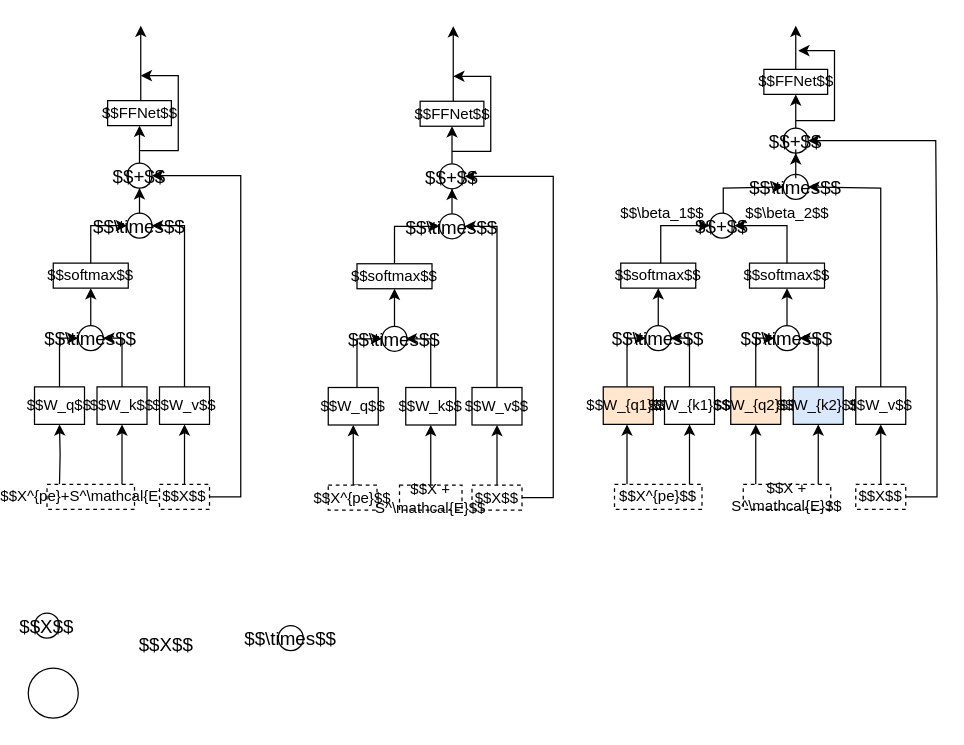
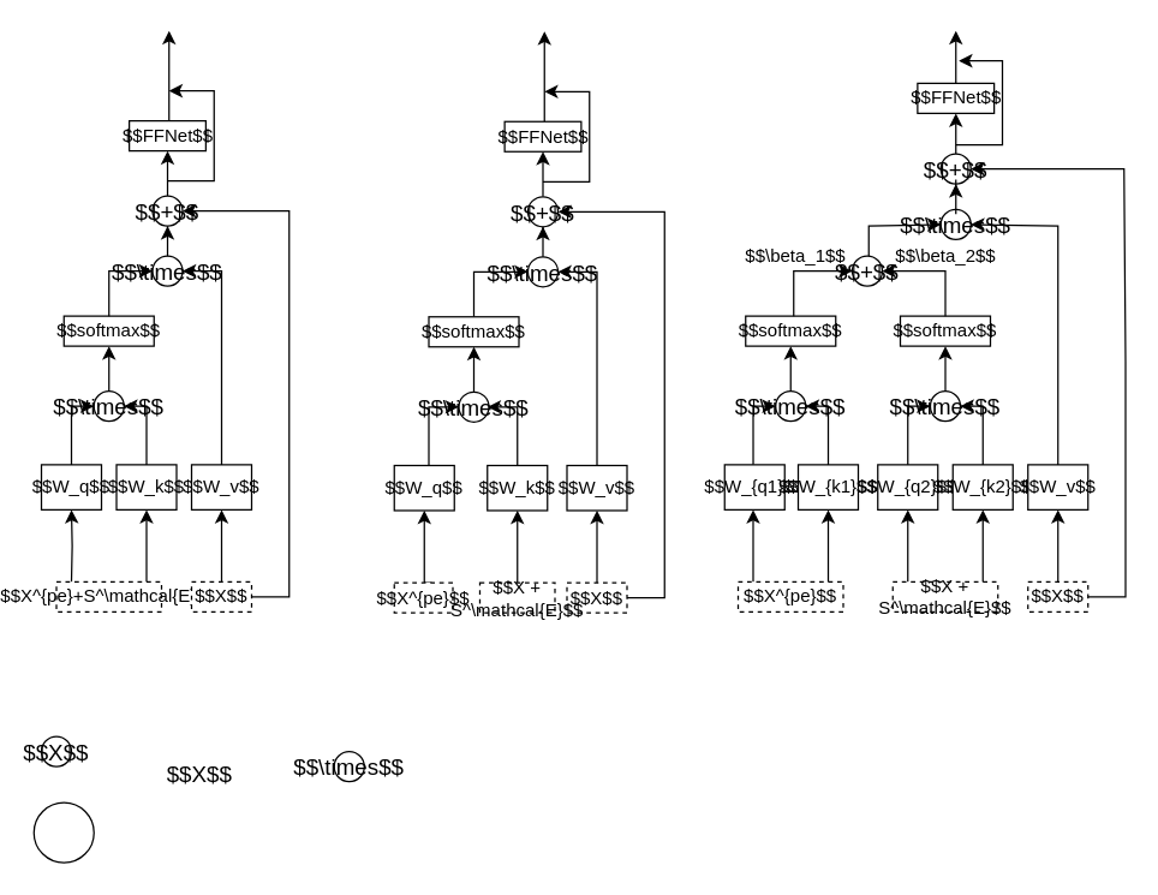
  <mxCell id="0" />
  <mxCell id="1" parent="0" />
  <mxCell id="2" value="&lt;font style=&quot;font-size: 15px;&quot;&gt;$$\times$$&lt;/font&gt;" style="ellipse;whiteSpace=wrap;html=1;aspect=fixed;" vertex="1" parent="1"><mxGeometry x="220" y="500" width="20" height="20" as="geometry" /></mxCell>
  <mxCell id="3" value="" style="ellipse;whiteSpace=wrap;html=1;aspect=fixed;" vertex="1" parent="1"><mxGeometry x="20" y="534" width="40" height="40" as="geometry" /></mxCell>
  <mxCell id="4" value="&lt;font style=&quot;font-size: 15px;&quot;&gt;$$X$$&lt;/font&gt;" style="text;html=1;align=center;verticalAlign=middle;resizable=0;points=[];autosize=1;strokeColor=none;fillColor=none;" vertex="1" parent="1"><mxGeometry x="95" y="500" width="70" height="30" as="geometry" /></mxCell>
  <mxCell id="5" value="&lt;font style=&quot;font-size: 15px;&quot;&gt;$$X$$&lt;/font&gt;" style="ellipse;whiteSpace=wrap;html=1;aspect=fixed;" vertex="1" parent="1"><mxGeometry x="25" y="490" width="20" height="20" as="geometry" /></mxCell>
  <mxCell id="6" value="" style="group" vertex="1" connectable="0" parent="1"><mxGeometry x="25" y="20" width="722" height="387.5" as="geometry" /></mxCell>
  <mxCell id="7" style="edgeStyle=orthogonalEdgeStyle;rounded=0;orthogonalLoop=1;jettySize=auto;html=1;" edge="1" parent="6"><mxGeometry relative="1" as="geometry"><mxPoint x="70" y="319" as="targetPoint" /><mxPoint x="70" y="369" as="sourcePoint" /></mxGeometry></mxCell>
  <mxCell id="8" style="edgeStyle=orthogonalEdgeStyle;rounded=0;orthogonalLoop=1;jettySize=auto;html=1;" edge="1" parent="6" target="9"><mxGeometry relative="1" as="geometry"><mxPoint x="20" y="367" as="sourcePoint" /></mxGeometry></mxCell>
  <mxCell id="9" value="$$W_q$$" style="rounded=0;whiteSpace=wrap;html=1;" vertex="1" parent="6"><mxGeometry y="289" width="40" height="30" as="geometry" /></mxCell>
  <mxCell id="10" value="$$W_k$$" style="rounded=0;whiteSpace=wrap;html=1;" vertex="1" parent="6"><mxGeometry x="50" y="289" width="40" height="30" as="geometry" /></mxCell>
  <mxCell id="11" value="$$W_v$$" style="rounded=0;whiteSpace=wrap;html=1;" vertex="1" parent="6"><mxGeometry x="100" y="289" width="40" height="30" as="geometry" /></mxCell>
  <mxCell id="12" style="edgeStyle=orthogonalEdgeStyle;rounded=0;orthogonalLoop=1;jettySize=auto;html=1;" edge="1" parent="6" source="13"><mxGeometry relative="1" as="geometry"><mxPoint x="45" y="210" as="targetPoint" /></mxGeometry></mxCell>
  <mxCell id="13" value="&lt;font style=&quot;font-size: 15px;&quot;&gt;$$\times$$&lt;/font&gt;" style="ellipse;whiteSpace=wrap;html=1;aspect=fixed;" vertex="1" parent="6"><mxGeometry x="35" y="240" width="20" height="20" as="geometry" /></mxCell>
  <mxCell id="14" style="edgeStyle=orthogonalEdgeStyle;rounded=0;orthogonalLoop=1;jettySize=auto;html=1;entryX=0;entryY=0.5;entryDx=0;entryDy=0;" edge="1" parent="6" source="9" target="13"><mxGeometry relative="1" as="geometry"><Array as="points"><mxPoint x="20" y="250" /></Array></mxGeometry></mxCell>
  <mxCell id="15" style="edgeStyle=orthogonalEdgeStyle;rounded=0;orthogonalLoop=1;jettySize=auto;html=1;entryX=1;entryY=0.5;entryDx=0;entryDy=0;" edge="1" parent="6" source="10" target="13"><mxGeometry relative="1" as="geometry"><Array as="points"><mxPoint x="70" y="250" /></Array></mxGeometry></mxCell>
  <mxCell id="16" value="$$softmax$$" style="rounded=0;whiteSpace=wrap;html=1;" vertex="1" parent="6"><mxGeometry x="15" y="190" width="60" height="20" as="geometry" /></mxCell>
  <mxCell id="17" value="&lt;font style=&quot;font-size: 15px;&quot;&gt;$$\times$$&lt;/font&gt;" style="ellipse;whiteSpace=wrap;html=1;aspect=fixed;" vertex="1" parent="6"><mxGeometry x="74" y="150" width="20" height="20" as="geometry" /></mxCell>
  <mxCell id="18" style="edgeStyle=orthogonalEdgeStyle;rounded=0;orthogonalLoop=1;jettySize=auto;html=1;entryX=1;entryY=0.5;entryDx=0;entryDy=0;" edge="1" parent="6" source="11" target="17"><mxGeometry relative="1" as="geometry"><Array as="points"><mxPoint x="120" y="160" /></Array></mxGeometry></mxCell>
  <mxCell id="19" style="edgeStyle=orthogonalEdgeStyle;rounded=0;orthogonalLoop=1;jettySize=auto;html=1;entryX=0;entryY=0.5;entryDx=0;entryDy=0;" edge="1" parent="6" source="16" target="17"><mxGeometry relative="1" as="geometry"><Array as="points"><mxPoint x="45" y="160" /></Array></mxGeometry></mxCell>
  <mxCell id="20" style="edgeStyle=orthogonalEdgeStyle;rounded=0;orthogonalLoop=1;jettySize=auto;html=1;" edge="1" parent="6" source="21"><mxGeometry relative="1" as="geometry"><mxPoint x="85" as="targetPoint" /><Array as="points"><mxPoint x="85" /><mxPoint x="85" /></Array></mxGeometry></mxCell>
  <mxCell id="21" value="$$FFNet$$" style="rounded=0;whiteSpace=wrap;html=1;" vertex="1" parent="6"><mxGeometry x="58.5" y="60" width="51" height="20" as="geometry" /></mxCell>
  <mxCell id="22" value="$$X^{pe}+S^\mathcal{E}$$" style="rounded=0;whiteSpace=wrap;html=1;dashed=1;" vertex="1" parent="6"><mxGeometry x="10" y="367" width="70" height="20" as="geometry" /></mxCell>
  <mxCell id="23" style="edgeStyle=orthogonalEdgeStyle;rounded=0;orthogonalLoop=1;jettySize=auto;html=1;entryX=0.5;entryY=1;entryDx=0;entryDy=0;" edge="1" parent="6" source="24" target="11"><mxGeometry relative="1" as="geometry" /></mxCell>
  <mxCell id="24" value="$$X$$" style="rounded=0;whiteSpace=wrap;html=1;dashed=1;" vertex="1" parent="6"><mxGeometry x="100" y="367" width="40" height="20" as="geometry" /></mxCell>
  <mxCell id="25" style="edgeStyle=orthogonalEdgeStyle;rounded=0;orthogonalLoop=1;jettySize=auto;html=1;entryX=0.5;entryY=1;entryDx=0;entryDy=0;" edge="1" parent="6" source="26" target="21"><mxGeometry relative="1" as="geometry" /></mxCell>
  <mxCell id="26" value="&lt;font style=&quot;font-size: 15px;&quot;&gt;$$+$$&lt;/font&gt;" style="ellipse;whiteSpace=wrap;html=1;aspect=fixed;" vertex="1" parent="6"><mxGeometry x="74" y="110" width="20" height="20" as="geometry" /></mxCell>
  <mxCell id="27" style="edgeStyle=orthogonalEdgeStyle;rounded=0;orthogonalLoop=1;jettySize=auto;html=1;entryX=0.5;entryY=1;entryDx=0;entryDy=0;" edge="1" parent="6" source="17" target="26"><mxGeometry relative="1" as="geometry" /></mxCell>
  <mxCell id="28" value="" style="endArrow=classic;html=1;rounded=0;exitX=1;exitY=0.5;exitDx=0;exitDy=0;entryX=1;entryY=0.5;entryDx=0;entryDy=0;" edge="1" parent="6" source="24" target="26"><mxGeometry width="50" height="50" relative="1" as="geometry"><mxPoint x="-25" y="408" as="sourcePoint" /><mxPoint x="105" y="120" as="targetPoint" /><Array as="points"><mxPoint x="165" y="377" /><mxPoint x="165" y="220" /><mxPoint x="165" y="120" /></Array></mxGeometry></mxCell>
  <mxCell id="29" value="" style="endArrow=classic;html=1;rounded=0;" edge="1" parent="6"><mxGeometry width="50" height="50" relative="1" as="geometry"><mxPoint x="84" y="100" as="sourcePoint" /><mxPoint x="85" y="40" as="targetPoint" /><Array as="points"><mxPoint x="115" y="100" /><mxPoint x="115" y="40" /></Array></mxGeometry></mxCell>
  <mxCell id="30" value="" style="group" vertex="1" connectable="0" parent="6"><mxGeometry x="455" width="267" height="387" as="geometry" /></mxCell>
  <mxCell id="31" style="edgeStyle=orthogonalEdgeStyle;rounded=0;orthogonalLoop=1;jettySize=auto;html=1;" edge="1" parent="30"><mxGeometry relative="1" as="geometry"><mxPoint x="172" y="319" as="targetPoint" /><mxPoint x="172" y="369" as="sourcePoint" /></mxGeometry></mxCell>
  <mxCell id="32" style="edgeStyle=orthogonalEdgeStyle;rounded=0;orthogonalLoop=1;jettySize=auto;html=1;" edge="1" parent="30"><mxGeometry relative="1" as="geometry"><mxPoint x="122" y="367" as="sourcePoint" /><mxPoint x="122" y="319" as="targetPoint" /></mxGeometry></mxCell>
  <mxCell id="33" style="edgeStyle=orthogonalEdgeStyle;rounded=0;orthogonalLoop=1;jettySize=auto;html=1;entryX=0;entryY=0.5;entryDx=0;entryDy=0;" edge="1" target="38" parent="30"><mxGeometry relative="1" as="geometry"><mxPoint x="122" y="289" as="sourcePoint" /><Array as="points"><mxPoint x="122" y="250" /></Array></mxGeometry></mxCell>
- <mxCell id="34" value="$$W_{q2}$$" style="rounded=0;whiteSpace=wrap;html=1;fillColor=#ffe6cc;" vertex="1" parent="30"><mxGeometry x="102" y="289" width="40" height="30" as="geometry" /></mxCell>
- <mxCell id="35" value="$$W_{k2}$$" style="rounded=0;whiteSpace=wrap;html=1;fillColor=#dae8fc;" vertex="1" parent="30"><mxGeometry x="152" y="289" width="40" height="30" as="geometry" /></mxCell>
+ <mxCell id="34" value="$$W_{q2}$$" style="rounded=0;whiteSpace=wrap;html=1;" vertex="1" parent="30"><mxGeometry x="102" y="289" width="40" height="30" as="geometry" /></mxCell>
+ <mxCell id="35" value="$$W_{k2}$$" style="rounded=0;whiteSpace=wrap;html=1;" vertex="1" parent="30"><mxGeometry x="152" y="289" width="40" height="30" as="geometry" /></mxCell>
  <mxCell id="36" value="$$W_v$$" style="rounded=0;whiteSpace=wrap;html=1;" vertex="1" parent="30"><mxGeometry x="202" y="289" width="40" height="30" as="geometry" /></mxCell>
  <mxCell id="37" style="edgeStyle=orthogonalEdgeStyle;rounded=0;orthogonalLoop=1;jettySize=auto;html=1;" edge="1" source="38" parent="30"><mxGeometry relative="1" as="geometry"><mxPoint x="147" y="210" as="targetPoint" /></mxGeometry></mxCell>
  <mxCell id="38" value="&lt;font style=&quot;font-size: 15px;&quot;&gt;$$\times$$&lt;/font&gt;" style="ellipse;whiteSpace=wrap;html=1;aspect=fixed;" vertex="1" parent="30"><mxGeometry x="137" y="240" width="20" height="20" as="geometry" /></mxCell>
  <mxCell id="39" style="edgeStyle=orthogonalEdgeStyle;rounded=0;orthogonalLoop=1;jettySize=auto;html=1;entryX=1;entryY=0.5;entryDx=0;entryDy=0;" edge="1" source="35" target="38" parent="30"><mxGeometry relative="1" as="geometry"><Array as="points"><mxPoint x="172" y="250" /></Array></mxGeometry></mxCell>
  <mxCell id="40" value="$$softmax$$" style="rounded=0;whiteSpace=wrap;html=1;" vertex="1" parent="30"><mxGeometry x="117" y="190" width="60" height="20" as="geometry" /></mxCell>
  <mxCell id="41" value="&lt;font style=&quot;font-size: 15px;&quot;&gt;$$\times$$&lt;/font&gt;" style="ellipse;whiteSpace=wrap;html=1;aspect=fixed;" vertex="1" parent="30"><mxGeometry x="144" y="119" width="20" height="20" as="geometry" /></mxCell>
  <mxCell id="42" style="edgeStyle=orthogonalEdgeStyle;rounded=0;orthogonalLoop=1;jettySize=auto;html=1;entryX=1;entryY=0.5;entryDx=0;entryDy=0;" edge="1" source="36" target="41" parent="30"><mxGeometry relative="1" as="geometry"><Array as="points"><mxPoint x="222" y="130" /><mxPoint x="164" y="130" /></Array></mxGeometry></mxCell>
  <mxCell id="43" style="edgeStyle=orthogonalEdgeStyle;rounded=0;orthogonalLoop=1;jettySize=auto;html=1;" edge="1" source="44" parent="30"><mxGeometry relative="1" as="geometry"><mxPoint x="154" as="targetPoint" /></mxGeometry></mxCell>
  <mxCell id="44" value="$$FFNet$$" style="rounded=0;whiteSpace=wrap;html=1;" vertex="1" parent="30"><mxGeometry x="128.5" y="35" width="51" height="20" as="geometry" /></mxCell>
  <mxCell id="45" value="$$X + S^\mathcal{E}$$" style="rounded=0;whiteSpace=wrap;html=1;dashed=1;" vertex="1" parent="30"><mxGeometry x="112" y="367" width="70" height="20" as="geometry" /></mxCell>
  <mxCell id="46" style="edgeStyle=orthogonalEdgeStyle;rounded=0;orthogonalLoop=1;jettySize=auto;html=1;entryX=0.5;entryY=1;entryDx=0;entryDy=0;" edge="1" source="47" target="36" parent="30"><mxGeometry relative="1" as="geometry" /></mxCell>
  <mxCell id="47" value="$$X$$" style="rounded=0;whiteSpace=wrap;html=1;dashed=1;" vertex="1" parent="30"><mxGeometry x="202" y="367" width="40" height="20" as="geometry" /></mxCell>
  <mxCell id="48" style="edgeStyle=orthogonalEdgeStyle;rounded=0;orthogonalLoop=1;jettySize=auto;html=1;entryX=0.5;entryY=1;entryDx=0;entryDy=0;" edge="1" source="49" target="44" parent="30"><mxGeometry relative="1" as="geometry" /></mxCell>
  <mxCell id="49" value="&lt;font style=&quot;font-size: 15px;&quot;&gt;$$+$$&lt;/font&gt;" style="ellipse;whiteSpace=wrap;html=1;aspect=fixed;" vertex="1" parent="30"><mxGeometry x="144" y="82" width="20" height="20" as="geometry" /></mxCell>
  <mxCell id="50" style="edgeStyle=orthogonalEdgeStyle;rounded=0;orthogonalLoop=1;jettySize=auto;html=1;entryX=0.5;entryY=1;entryDx=0;entryDy=0;" edge="1" source="41" target="49" parent="30"><mxGeometry relative="1" as="geometry" /></mxCell>
  <mxCell id="51" value="" style="endArrow=classic;html=1;rounded=0;exitX=1;exitY=0.5;exitDx=0;exitDy=0;entryX=1;entryY=0.5;entryDx=0;entryDy=0;" edge="1" source="47" target="49" parent="30"><mxGeometry width="50" height="50" relative="1" as="geometry"><mxPoint x="77" y="408" as="sourcePoint" /><mxPoint x="207" y="120" as="targetPoint" /><Array as="points"><mxPoint x="267" y="377" /><mxPoint x="267" y="220" /><mxPoint x="266" y="92" /></Array></mxGeometry></mxCell>
  <mxCell id="52" value="" style="endArrow=classic;html=1;rounded=0;" edge="1" parent="30"><mxGeometry width="50" height="50" relative="1" as="geometry"><mxPoint x="154" y="76" as="sourcePoint" /><mxPoint x="156" y="20" as="targetPoint" /><Array as="points"><mxPoint x="166" y="76" /><mxPoint x="185" y="76" /><mxPoint x="185" y="20" /></Array></mxGeometry></mxCell>
  <mxCell id="53" style="edgeStyle=orthogonalEdgeStyle;rounded=0;orthogonalLoop=1;jettySize=auto;html=1;" edge="1" parent="30"><mxGeometry relative="1" as="geometry"><mxPoint x="69" y="319" as="targetPoint" /><mxPoint x="69" y="369" as="sourcePoint" /></mxGeometry></mxCell>
  <mxCell id="54" style="edgeStyle=orthogonalEdgeStyle;rounded=0;orthogonalLoop=1;jettySize=auto;html=1;" edge="1" parent="30"><mxGeometry relative="1" as="geometry"><mxPoint x="19" y="367" as="sourcePoint" /><mxPoint x="19" y="319" as="targetPoint" /></mxGeometry></mxCell>
  <mxCell id="55" style="edgeStyle=orthogonalEdgeStyle;rounded=0;orthogonalLoop=1;jettySize=auto;html=1;entryX=0;entryY=0.5;entryDx=0;entryDy=0;" edge="1" parent="30" target="59"><mxGeometry relative="1" as="geometry"><Array as="points"><mxPoint x="19" y="250" /></Array><mxPoint x="19.029" y="289" as="sourcePoint" /></mxGeometry></mxCell>
- <mxCell id="56" value="$$W_{q1}$$" style="rounded=0;whiteSpace=wrap;html=1;fillColor=#ffe6cc;" vertex="1" parent="30"><mxGeometry y="289" width="40" height="30" as="geometry" /></mxCell>
+ <mxCell id="56" value="$$W_{q1}$$" style="rounded=0;whiteSpace=wrap;html=1;" vertex="1" parent="30"><mxGeometry y="289" width="40" height="30" as="geometry" /></mxCell>
  <mxCell id="57" value="$$W_{k1}$$" style="rounded=0;whiteSpace=wrap;html=1;" vertex="1" parent="30"><mxGeometry x="49" y="289" width="40" height="30" as="geometry" /></mxCell>
  <mxCell id="58" style="edgeStyle=orthogonalEdgeStyle;rounded=0;orthogonalLoop=1;jettySize=auto;html=1;" edge="1" parent="30" source="59"><mxGeometry relative="1" as="geometry"><mxPoint x="44" y="210" as="targetPoint" /></mxGeometry></mxCell>
  <mxCell id="59" value="&lt;font style=&quot;font-size: 15px;&quot;&gt;$$\times$$&lt;/font&gt;" style="ellipse;whiteSpace=wrap;html=1;aspect=fixed;" vertex="1" parent="30"><mxGeometry x="34" y="240" width="20" height="20" as="geometry" /></mxCell>
  <mxCell id="60" style="edgeStyle=orthogonalEdgeStyle;rounded=0;orthogonalLoop=1;jettySize=auto;html=1;entryX=1;entryY=0.5;entryDx=0;entryDy=0;" edge="1" parent="30" source="57" target="59"><mxGeometry relative="1" as="geometry"><Array as="points"><mxPoint x="69" y="250" /></Array></mxGeometry></mxCell>
  <mxCell id="61" value="$$softmax$$" style="rounded=0;whiteSpace=wrap;html=1;" vertex="1" parent="30"><mxGeometry x="14" y="190" width="60" height="20" as="geometry" /></mxCell>
  <mxCell id="62" value="$$X^{pe}$$" style="rounded=0;whiteSpace=wrap;html=1;dashed=1;" vertex="1" parent="30"><mxGeometry x="9" y="367" width="70" height="20" as="geometry" /></mxCell>
  <mxCell id="63" style="edgeStyle=orthogonalEdgeStyle;rounded=0;orthogonalLoop=1;jettySize=auto;html=1;entryX=0;entryY=0.5;entryDx=0;entryDy=0;" edge="1" parent="30" source="64" target="41"><mxGeometry relative="1" as="geometry"><mxPoint x="95" y="110" as="targetPoint" /><Array as="points"><mxPoint x="96" y="130" /><mxPoint x="144" y="130" /></Array></mxGeometry></mxCell>
  <mxCell id="64" value="&lt;font style=&quot;font-size: 15px;&quot;&gt;$$+$$&lt;/font&gt;" style="ellipse;whiteSpace=wrap;html=1;aspect=fixed;" vertex="1" parent="30"><mxGeometry x="85" y="150" width="20" height="20" as="geometry" /></mxCell>
  <mxCell id="65" style="edgeStyle=orthogonalEdgeStyle;rounded=0;orthogonalLoop=1;jettySize=auto;html=1;entryX=1;entryY=0.5;entryDx=0;entryDy=0;" edge="1" source="40" target="64" parent="30"><mxGeometry relative="1" as="geometry"><mxPoint x="106" y="160" as="targetPoint" /><Array as="points"><mxPoint x="147" y="160" /></Array></mxGeometry></mxCell>
  <mxCell id="66" style="edgeStyle=orthogonalEdgeStyle;rounded=0;orthogonalLoop=1;jettySize=auto;html=1;entryX=0;entryY=0.5;entryDx=0;entryDy=0;" edge="1" parent="30" source="61" target="64"><mxGeometry relative="1" as="geometry"><Array as="points"><mxPoint x="46" y="160" /></Array></mxGeometry></mxCell>
  <mxCell id="67" value="$$\beta_1$$" style="text;html=1;align=center;verticalAlign=middle;resizable=0;points=[];autosize=1;strokeColor=none;fillColor=none;" vertex="1" parent="30"><mxGeometry x="2" y="135" width="90" height="30" as="geometry" /></mxCell>
  <mxCell id="68" value="$$\beta_2$$" style="text;html=1;align=center;verticalAlign=middle;resizable=0;points=[];autosize=1;strokeColor=none;fillColor=none;" vertex="1" parent="30"><mxGeometry x="102" y="135" width="90" height="30" as="geometry" /></mxCell>
  <mxCell id="69" value="" style="group" vertex="1" connectable="0" parent="6"><mxGeometry x="235" y="0.5" width="180" height="387" as="geometry" /></mxCell>
  <mxCell id="70" style="edgeStyle=orthogonalEdgeStyle;rounded=0;orthogonalLoop=1;jettySize=auto;html=1;" edge="1" parent="69"><mxGeometry relative="1" as="geometry"><mxPoint x="82" y="319" as="targetPoint" /><mxPoint x="82" y="369" as="sourcePoint" /></mxGeometry></mxCell>
  <mxCell id="71" style="edgeStyle=orthogonalEdgeStyle;rounded=0;orthogonalLoop=1;jettySize=auto;html=1;" edge="1" parent="69" target="72"><mxGeometry relative="1" as="geometry"><mxPoint x="25" y="367" as="sourcePoint" /><Array as="points"><mxPoint x="20" y="367" /></Array></mxGeometry></mxCell>
  <mxCell id="72" value="$$W_q$$" style="rounded=0;whiteSpace=wrap;html=1;" vertex="1" parent="69"><mxGeometry y="289" width="40" height="30" as="geometry" /></mxCell>
  <mxCell id="73" style="edgeStyle=orthogonalEdgeStyle;rounded=0;orthogonalLoop=1;jettySize=auto;html=1;entryX=1;entryY=0.5;entryDx=0;entryDy=0;" edge="1" parent="69"><mxGeometry relative="1" as="geometry"><Array as="points"><mxPoint x="82" y="250" /></Array><mxPoint x="82.0" y="289" as="sourcePoint" /><mxPoint x="62.0" y="250" as="targetPoint" /></mxGeometry></mxCell>
  <mxCell id="74" value="$$W_k$$" style="rounded=0;whiteSpace=wrap;html=1;" vertex="1" parent="69"><mxGeometry x="62" y="289" width="40" height="30" as="geometry" /></mxCell>
  <mxCell id="75" value="$$W_v$$" style="rounded=0;whiteSpace=wrap;html=1;" vertex="1" parent="69"><mxGeometry x="115" y="289" width="40" height="30" as="geometry" /></mxCell>
  <mxCell id="76" value="&lt;font style=&quot;font-size: 15px;&quot;&gt;$$\times$$&lt;/font&gt;" style="ellipse;whiteSpace=wrap;html=1;aspect=fixed;" vertex="1" parent="69"><mxGeometry x="43" y="240" width="20" height="20" as="geometry" /></mxCell>
  <mxCell id="77" style="edgeStyle=orthogonalEdgeStyle;rounded=0;orthogonalLoop=1;jettySize=auto;html=1;entryX=0;entryY=0.5;entryDx=0;entryDy=0;" edge="1" parent="69" source="72" target="76"><mxGeometry relative="1" as="geometry"><Array as="points"><mxPoint x="23" y="250" /></Array></mxGeometry></mxCell>
  <mxCell id="78" style="edgeStyle=orthogonalEdgeStyle;rounded=0;orthogonalLoop=1;jettySize=auto;html=1;entryX=0;entryY=0.5;entryDx=0;entryDy=0;" edge="1" parent="69" target="81"><mxGeometry relative="1" as="geometry"><Array as="points"><mxPoint x="53" y="160" /></Array><mxPoint x="53" y="190" as="sourcePoint" /><mxPoint x="82.0" y="160" as="targetPoint" /></mxGeometry></mxCell>
  <mxCell id="79" value="$$softmax$$" style="rounded=0;whiteSpace=wrap;html=1;" vertex="1" parent="69"><mxGeometry x="23" y="190" width="60" height="20" as="geometry" /></mxCell>
  <mxCell id="80" style="edgeStyle=orthogonalEdgeStyle;rounded=0;orthogonalLoop=1;jettySize=auto;html=1;entryX=0.5;entryY=1;entryDx=0;entryDy=0;" edge="1" parent="69" source="76" target="79"><mxGeometry relative="1" as="geometry"><mxPoint x="60" y="210" as="targetPoint" /></mxGeometry></mxCell>
  <mxCell id="81" value="&lt;font style=&quot;font-size: 15px;&quot;&gt;$$\times$$&lt;/font&gt;" style="ellipse;whiteSpace=wrap;html=1;aspect=fixed;" vertex="1" parent="69"><mxGeometry x="89" y="150" width="20" height="20" as="geometry" /></mxCell>
  <mxCell id="82" style="edgeStyle=orthogonalEdgeStyle;rounded=0;orthogonalLoop=1;jettySize=auto;html=1;entryX=1;entryY=0.5;entryDx=0;entryDy=0;" edge="1" parent="69" source="75" target="81"><mxGeometry relative="1" as="geometry"><Array as="points"><mxPoint x="135" y="160" /></Array></mxGeometry></mxCell>
  <mxCell id="83" style="edgeStyle=orthogonalEdgeStyle;rounded=0;orthogonalLoop=1;jettySize=auto;html=1;" edge="1" parent="69" source="84"><mxGeometry relative="1" as="geometry"><mxPoint x="100" as="targetPoint" /><Array as="points"><mxPoint x="100" /><mxPoint x="100" /></Array></mxGeometry></mxCell>
  <mxCell id="84" value="$$FFNet$$" style="rounded=0;whiteSpace=wrap;html=1;" vertex="1" parent="69"><mxGeometry x="73.5" y="60" width="51" height="20" as="geometry" /></mxCell>
  <mxCell id="85" value="$$X^{pe}$$" style="rounded=0;whiteSpace=wrap;html=1;dashed=1;" vertex="1" parent="69"><mxGeometry y="367" width="39" height="20" as="geometry" /></mxCell>
  <mxCell id="86" style="edgeStyle=orthogonalEdgeStyle;rounded=0;orthogonalLoop=1;jettySize=auto;html=1;entryX=0.5;entryY=1;entryDx=0;entryDy=0;" edge="1" parent="69" source="87" target="75"><mxGeometry relative="1" as="geometry" /></mxCell>
  <mxCell id="87" value="$$X$$" style="rounded=0;whiteSpace=wrap;html=1;dashed=1;" vertex="1" parent="69"><mxGeometry x="115" y="367" width="40" height="20" as="geometry" /></mxCell>
  <mxCell id="88" style="edgeStyle=orthogonalEdgeStyle;rounded=0;orthogonalLoop=1;jettySize=auto;html=1;entryX=0.5;entryY=1;entryDx=0;entryDy=0;" edge="1" parent="69" source="89" target="84"><mxGeometry relative="1" as="geometry" /></mxCell>
  <mxCell id="89" value="&lt;font style=&quot;font-size: 15px;&quot;&gt;$$+$$&lt;/font&gt;" style="ellipse;whiteSpace=wrap;html=1;aspect=fixed;" vertex="1" parent="69"><mxGeometry x="89" y="110" width="20" height="20" as="geometry" /></mxCell>
  <mxCell id="90" style="edgeStyle=orthogonalEdgeStyle;rounded=0;orthogonalLoop=1;jettySize=auto;html=1;entryX=0.5;entryY=1;entryDx=0;entryDy=0;" edge="1" parent="69" source="81" target="89"><mxGeometry relative="1" as="geometry" /></mxCell>
  <mxCell id="91" value="" style="endArrow=classic;html=1;rounded=0;exitX=1;exitY=0.5;exitDx=0;exitDy=0;entryX=1;entryY=0.5;entryDx=0;entryDy=0;" edge="1" parent="69" source="87" target="89"><mxGeometry width="50" height="50" relative="1" as="geometry"><mxPoint x="-10" y="408" as="sourcePoint" /><mxPoint x="120" y="120" as="targetPoint" /><Array as="points"><mxPoint x="180" y="377" /><mxPoint x="180" y="220" /><mxPoint x="180" y="120" /></Array></mxGeometry></mxCell>
  <mxCell id="92" value="" style="endArrow=classic;html=1;rounded=0;" edge="1" parent="69"><mxGeometry width="50" height="50" relative="1" as="geometry"><mxPoint x="99" y="100" as="sourcePoint" /><mxPoint x="100" y="40" as="targetPoint" /><Array as="points"><mxPoint x="130" y="100" /><mxPoint x="130" y="40" /></Array></mxGeometry></mxCell>
  <mxCell id="93" value="$$X + S^\mathcal{E}$$" style="rounded=0;whiteSpace=wrap;html=1;dashed=1;" vertex="1" parent="69"><mxGeometry x="57" y="367" width="50" height="20" as="geometry" /></mxCell>
